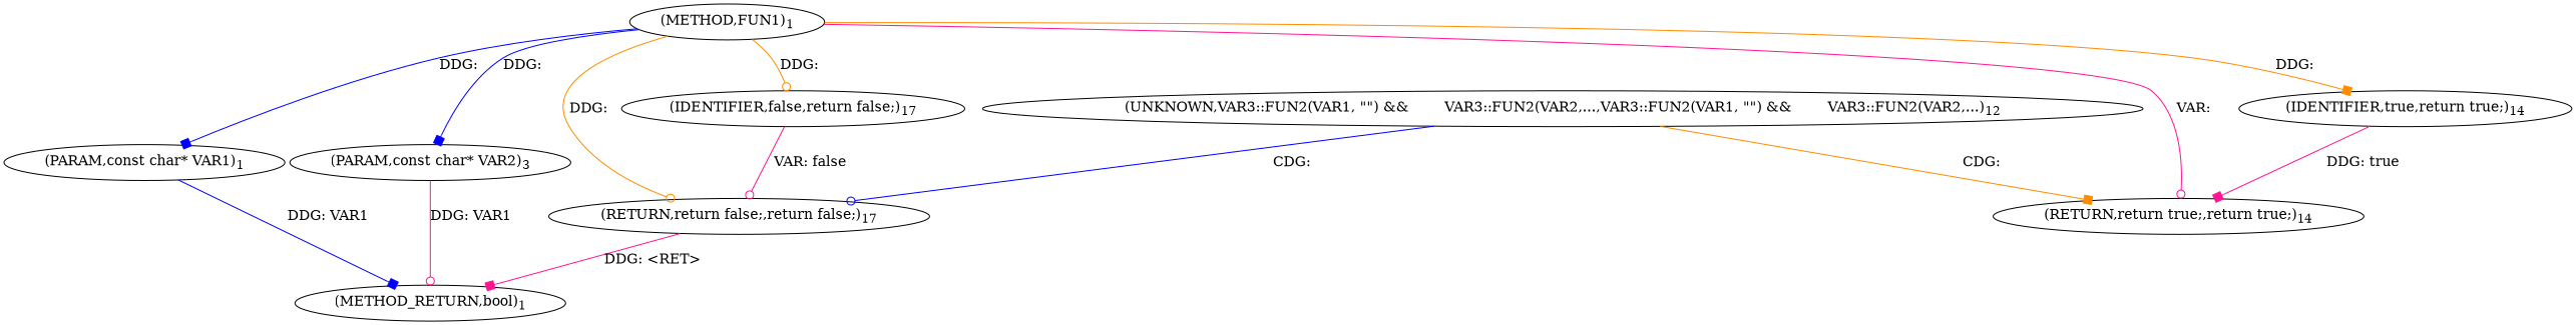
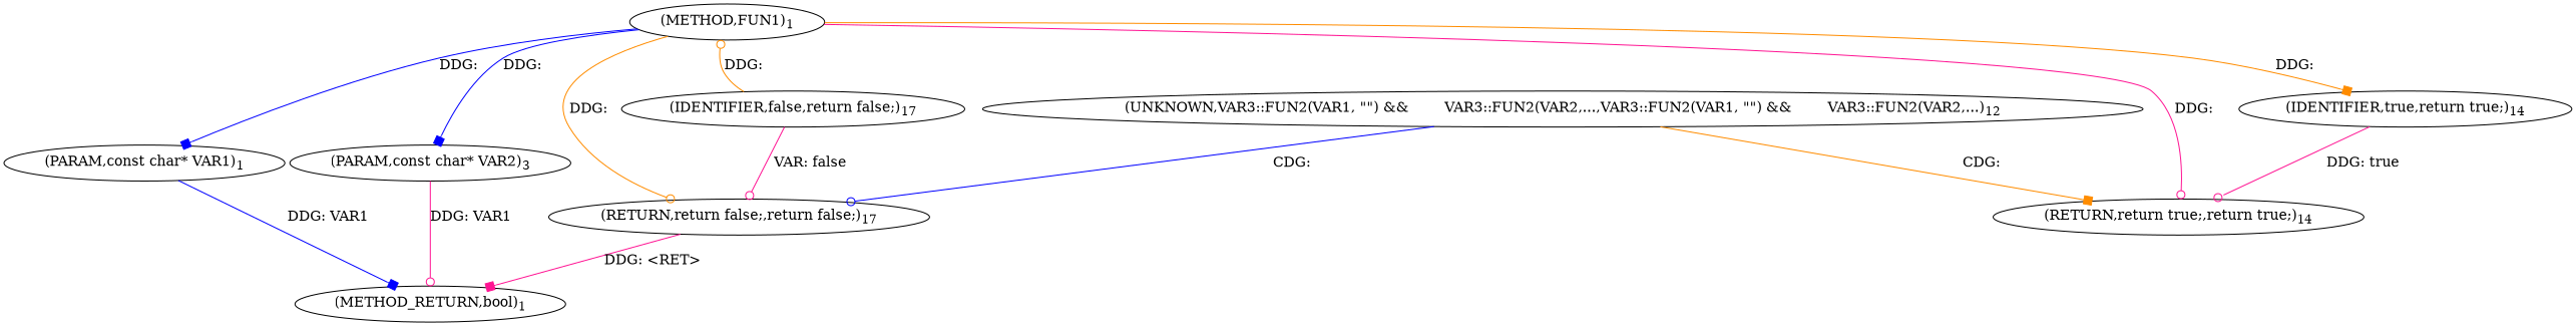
  digraph {
    edge [arrowhead=box color=deeppink]
    n1 [label=<(METHOD,FUN1)<SUB>1</SUB>>]
    n2 [label=<(PARAM,const char* VAR1)<SUB>1</SUB>>]
    n3 [label=<(PARAM,const char* VAR2)<SUB>3</SUB>>]
    n4 [label=<(RETURN,return false;,return false;)<SUB>17</SUB>>]
    n5 [label=<(IDENTIFIER,false,return false;)<SUB>17</SUB>>]
    n6 [label=<(RETURN,return true;,return true;)<SUB>14</SUB>>]
    n7 [label=<(IDENTIFIER,true,return true;)<SUB>14</SUB>>]
    n8 [label=<(METHOD_RETURN,bool)<SUB>1</SUB>>]
    n9 [label=<(UNKNOWN,VAR3::FUN2(VAR1, &quot;&quot;) &amp;&amp;        VAR3::FUN2(VAR2,...,VAR3::FUN2(VAR1, &quot;&quot;) &amp;&amp;        VAR3::FUN2(VAR2,...)<SUB>12</SUB>>]
    n1 -> n2 [color=blue label="DDG: "]
    n1 -> n3 [color=blue label="DDG: "]
    n1 -> n4 [arrowhead=odot color=darkorange label="DDG: "]
-   n1 -> n5 [arrowhead=odot color=darkorange label="DDG: "]
-   n1 -> n6 [arrowhead=odot label="VAR: "]
+   n5 -> n1 [arrowhead=odot color=darkorange label="DDG: "]
+   n1 -> n6 [arrowhead=odot label="DDG: "]
    n1 -> n7 [color=darkorange label="DDG: "]
    n2 -> n8 [color=blue label="DDG: VAR1"]
    n3 -> n8 [arrowhead=odot label="DDG: VAR1"]
    n4 -> n8 [label="DDG: &lt;RET&gt;"]
    n5 -> n4 [arrowhead=odot label="VAR: false"]
-   n7 -> n6 [label="DDG: true"]
+   n7 -> n6 [arrowhead=odot label="DDG: true"]
    n9 -> n4 [arrowhead=odot color=blue label="CDG: "]
    n9 -> n6 [color=darkorange label="CDG: "]
  }
